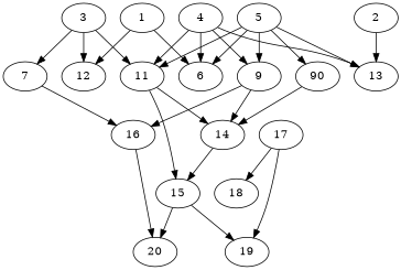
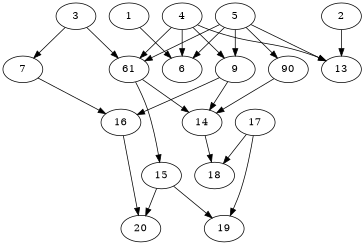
  digraph {
    node [alpha=0.03]
    1 [expect_size=42971136]
    6 [expect_size=37570560]
-   12 [alpha=0.12 expect_size=23655424]
    2 [expect_size=51671040]
    13 [alpha=0.16 expect_size=31539200]
    3 [alpha=0.05 expect_size=47332352]
    7 [alpha=0.14 expect_size=40208384]
-   11 [alpha=0.01 expect_size=17275904]
+   11 [alpha=0.01 expect_size=17275904 label=61]
    16 [alpha=0.02 expect_size=31578112]
    14 [alpha=0.04 expect_size=43554816]
    15 [alpha=0.09 expect_size=45320192]
    20 [alpha=0.12 expect_size=15181824]
    18 [alpha=0.18 expect_size=24677376]
    19 [alpha=0.16 expect_size=47922176]
    4 [alpha=0.01 expect_size=43624448]
    9 [alpha=0.06 expect_size=46992384]
    5 [alpha=0.14 expect_size=25095168]
    n18 [alpha=0.10 expect_size=15777792 label=90]
    17 [alpha=0.00 expect_size=39587840]
    1 -> 6
-   1 -> 12
    2 -> 13
-   3 -> 12
    3 -> 7
    3 -> 11
    7 -> 16
    11 -> 14
    11 -> 15
    16 -> 20
-   14 -> 15
+   14 -> 18
    15 -> 20
    15 -> 19
    4 -> 6
    4 -> 13
    4 -> 11
    4 -> 9
    9 -> 16
    9 -> 14
    5 -> 6
    5 -> 13
    5 -> 11
    5 -> 9
    5 -> n18
    n18 -> 14
    17 -> 18
    17 -> 19
  }
